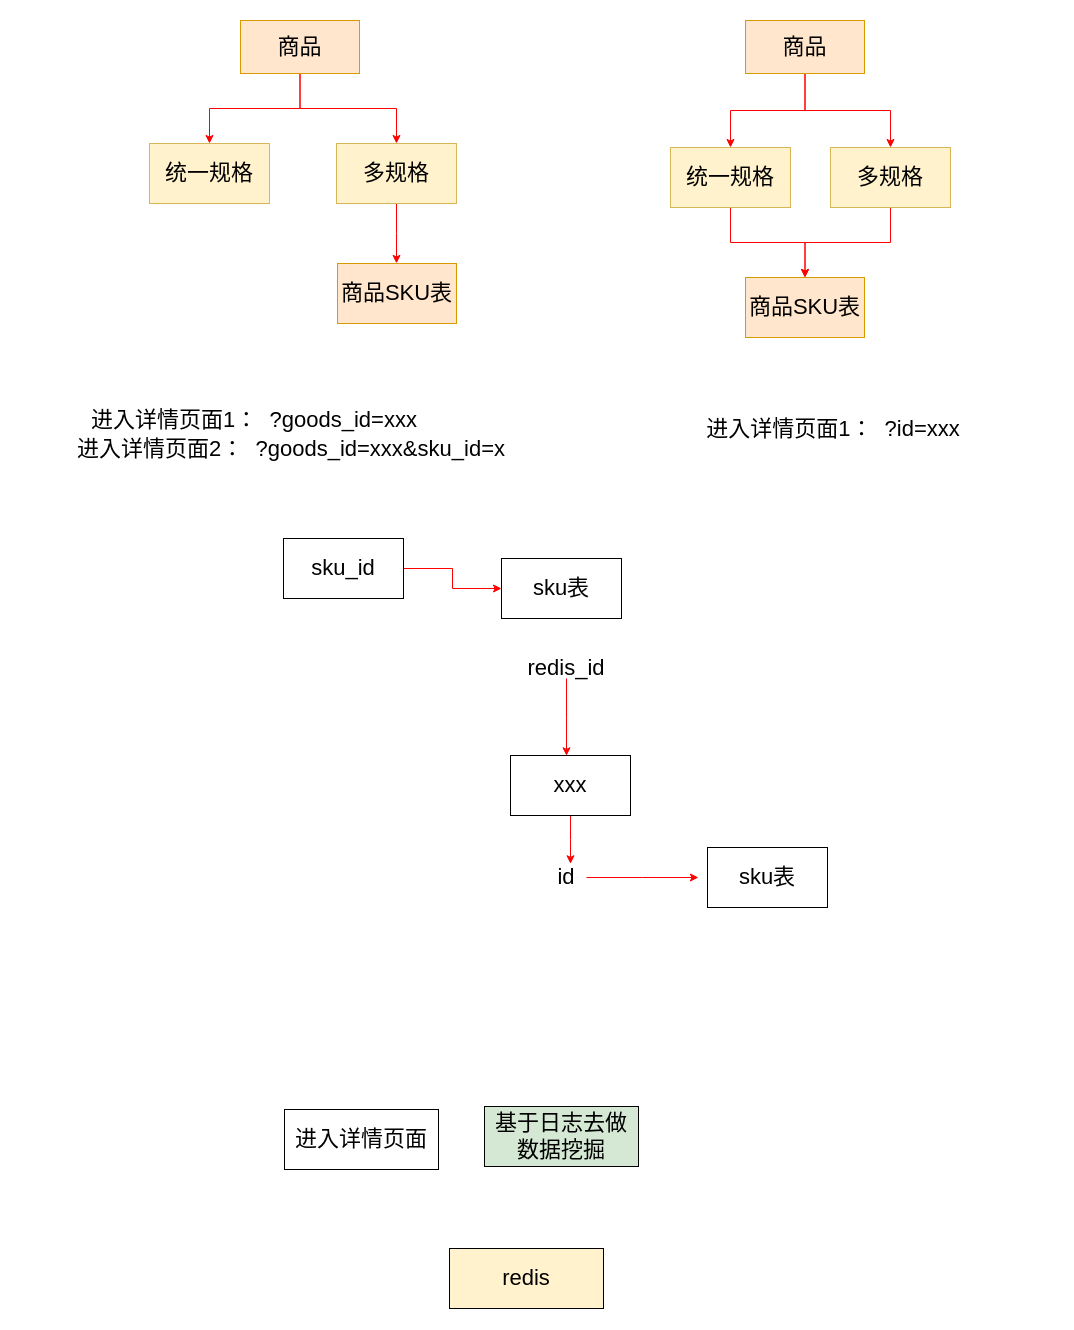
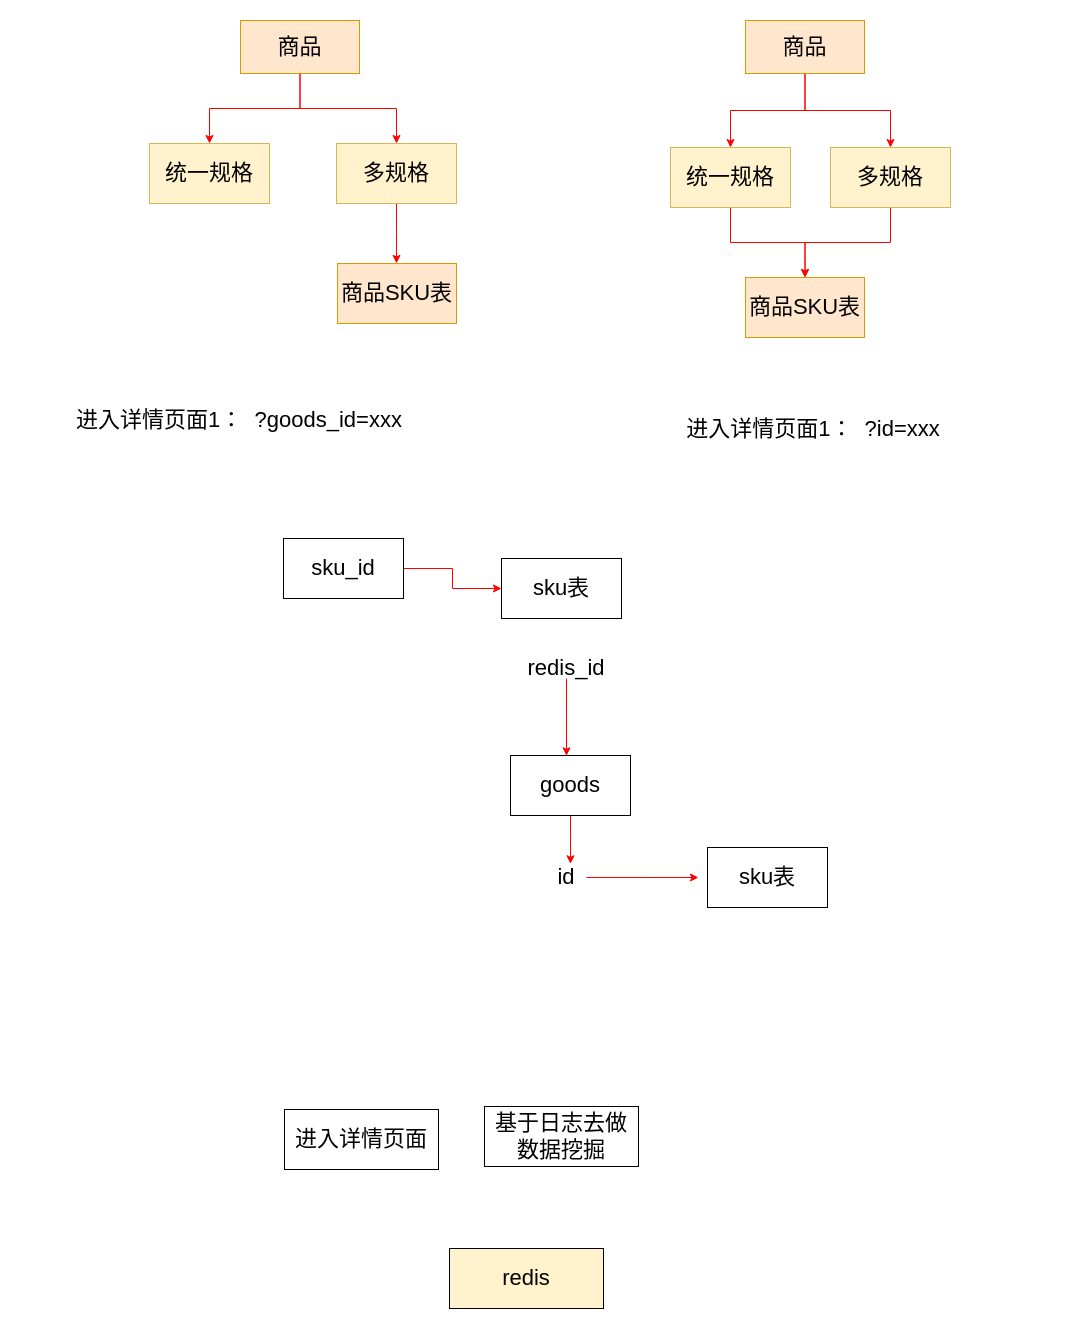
  <mxCell id="0" />
  <mxCell id="1" parent="0" />
  <mxCell id="2" style="edgeStyle=orthogonalEdgeStyle;rounded=0;orthogonalLoop=1;jettySize=auto;html=1;entryX=0.5;entryY=0;entryDx=0;entryDy=0;strokeColor=#FF0000;" edge="1" parent="1" source="4" target="7"><mxGeometry relative="1" as="geometry" /></mxCell>
  <mxCell id="3" style="edgeStyle=orthogonalEdgeStyle;rounded=0;orthogonalLoop=1;jettySize=auto;html=1;exitX=0.5;exitY=1;exitDx=0;exitDy=0;strokeColor=#FF0000;" edge="1" parent="1" source="4" target="9"><mxGeometry relative="1" as="geometry" /></mxCell>
  <mxCell id="4" value="&lt;font style=&quot;font-size: 22px&quot;&gt;商品&lt;/font&gt;" style="rounded=0;whiteSpace=wrap;html=1;fillColor=#ffe6cc;strokeColor=#d79b00;" vertex="1" parent="1"><mxGeometry x="745" y="20" width="119" height="53" as="geometry" /></mxCell>
  <mxCell id="5" value="&lt;font style=&quot;font-size: 22px&quot;&gt;商品SKU表&lt;/font&gt;" style="rounded=0;whiteSpace=wrap;html=1;fillColor=#ffe6cc;strokeColor=#d79b00;" vertex="1" parent="1"><mxGeometry x="745" y="277" width="119" height="60" as="geometry" /></mxCell>
  <mxCell id="6" style="edgeStyle=orthogonalEdgeStyle;rounded=0;orthogonalLoop=1;jettySize=auto;html=1;exitX=0.5;exitY=1;exitDx=0;exitDy=0;entryX=0.5;entryY=0;entryDx=0;entryDy=0;strokeColor=#FF0000;" edge="1" parent="1" source="7" target="5"><mxGeometry relative="1" as="geometry" /></mxCell>
  <mxCell id="7" value="&lt;font style=&quot;font-size: 22px&quot;&gt;统一规格&lt;/font&gt;" style="rounded=0;whiteSpace=wrap;html=1;fillColor=#fff2cc;strokeColor=#d6b656;" vertex="1" parent="1"><mxGeometry x="670" y="147" width="120" height="60" as="geometry" /></mxCell>
  <mxCell id="8" style="edgeStyle=orthogonalEdgeStyle;rounded=0;orthogonalLoop=1;jettySize=auto;html=1;exitX=0.5;exitY=1;exitDx=0;exitDy=0;strokeColor=#FF0000;entryX=0.5;entryY=0;entryDx=0;entryDy=0;" edge="1" parent="1" source="9" target="5"><mxGeometry relative="1" as="geometry"><mxPoint x="890" y="253.548" as="targetPoint" /></mxGeometry></mxCell>
  <mxCell id="9" value="&lt;font style=&quot;font-size: 22px&quot;&gt;多规格&lt;/font&gt;" style="rounded=0;whiteSpace=wrap;html=1;fillColor=#fff2cc;strokeColor=#d6b656;" vertex="1" parent="1"><mxGeometry x="830" y="147" width="120" height="60" as="geometry" /></mxCell>
  <mxCell id="10" style="edgeStyle=orthogonalEdgeStyle;rounded=0;orthogonalLoop=1;jettySize=auto;html=1;exitX=0.5;exitY=1;exitDx=0;exitDy=0;entryX=0.5;entryY=0;entryDx=0;entryDy=0;strokeColor=#FF0000;" edge="1" parent="1" source="12" target="13"><mxGeometry relative="1" as="geometry" /></mxCell>
  <mxCell id="11" style="edgeStyle=orthogonalEdgeStyle;rounded=0;orthogonalLoop=1;jettySize=auto;html=1;exitX=0.5;exitY=1;exitDx=0;exitDy=0;strokeColor=#FF0000;" edge="1" parent="1" source="12" target="15"><mxGeometry relative="1" as="geometry" /></mxCell>
  <mxCell id="12" value="&lt;font style=&quot;font-size: 22px&quot;&gt;商品&lt;/font&gt;" style="rounded=0;whiteSpace=wrap;html=1;fillColor=#ffe6cc;strokeColor=#d79b00;" vertex="1" parent="1"><mxGeometry x="240" y="20" width="119" height="53" as="geometry" /></mxCell>
  <mxCell id="13" value="&lt;font style=&quot;font-size: 22px&quot;&gt;统一规格&lt;/font&gt;" style="rounded=0;whiteSpace=wrap;html=1;fillColor=#fff2cc;strokeColor=#d6b656;" vertex="1" parent="1"><mxGeometry x="149" y="143" width="120" height="60" as="geometry" /></mxCell>
  <mxCell id="14" style="edgeStyle=orthogonalEdgeStyle;rounded=0;orthogonalLoop=1;jettySize=auto;html=1;exitX=0.5;exitY=1;exitDx=0;exitDy=0;strokeColor=#FF0000;" edge="1" parent="1" source="15"><mxGeometry relative="1" as="geometry"><mxPoint x="396" y="262.912" as="targetPoint" /></mxGeometry></mxCell>
  <mxCell id="15" value="&lt;font style=&quot;font-size: 22px&quot;&gt;多规格&lt;/font&gt;" style="rounded=0;whiteSpace=wrap;html=1;fillColor=#fff2cc;strokeColor=#d6b656;" vertex="1" parent="1"><mxGeometry x="336" y="143" width="120" height="60" as="geometry" /></mxCell>
  <mxCell id="16" value="&lt;font style=&quot;font-size: 22px&quot;&gt;商品SKU表&lt;/font&gt;" style="rounded=0;whiteSpace=wrap;html=1;fillColor=#ffe6cc;strokeColor=#d79b00;" vertex="1" parent="1"><mxGeometry x="337" y="263" width="119" height="60" as="geometry" /></mxCell>
- <mxCell id="17" value="&lt;font style=&quot;font-size: 22px&quot;&gt;进入详情页面1：&amp;nbsp; ?goods_id=xxx&lt;br&gt;&lt;/font&gt;" style="text;html=1;strokeColor=none;fillColor=none;align=center;verticalAlign=middle;whiteSpace=wrap;rounded=0;" vertex="1" parent="1"><mxGeometry x="35" y="410" width="438" height="20" as="geometry" /></mxCell>
- <mxCell id="18" value="&lt;font style=&quot;font-size: 22px&quot;&gt;进入详情页面2：&amp;nbsp; ?goods_id=xxx&amp;amp;sku_id=x&lt;br&gt;&lt;/font&gt;" style="text;html=1;strokeColor=none;fillColor=none;align=center;verticalAlign=middle;whiteSpace=wrap;rounded=0;" vertex="1" parent="1"><mxGeometry x="72" y="439" width="438" height="20" as="geometry" /></mxCell>
- <mxCell id="19" value="&lt;font style=&quot;font-size: 22px&quot;&gt;进入详情页面1：&amp;nbsp; ?id=xxx&lt;br&gt;&lt;/font&gt;" style="text;html=1;strokeColor=none;fillColor=none;align=center;verticalAlign=middle;whiteSpace=wrap;rounded=0;" vertex="1" parent="1"><mxGeometry x="614" y="419" width="438" height="20" as="geometry" /></mxCell>
+ <mxCell id="17" value="&lt;font style=&quot;font-size: 22px&quot;&gt;进入详情页面1：&amp;nbsp; ?goods_id=xxx&lt;br&gt;&lt;/font&gt;" style="text;html=1;strokeColor=none;fillColor=none;align=center;verticalAlign=middle;whiteSpace=wrap;rounded=0;" vertex="1" parent="1"><mxGeometry x="20" y="410" width="438" height="20" as="geometry" /></mxCell>
+ <mxCell id="19" value="&lt;font style=&quot;font-size: 22px&quot;&gt;进入详情页面1：&amp;nbsp; ?id=xxx&lt;br&gt;&lt;/font&gt;" style="text;html=1;strokeColor=none;fillColor=none;align=center;verticalAlign=middle;whiteSpace=wrap;rounded=0;" vertex="1" parent="1"><mxGeometry x="594" y="419" width="438" height="20" as="geometry" /></mxCell>
  <mxCell id="20" style="edgeStyle=orthogonalEdgeStyle;rounded=0;orthogonalLoop=1;jettySize=auto;html=1;entryX=0;entryY=0.5;entryDx=0;entryDy=0;strokeColor=#FF0000;" edge="1" parent="1" source="21" target="22"><mxGeometry relative="1" as="geometry" /></mxCell>
  <mxCell id="21" value="&lt;font style=&quot;font-size: 22px&quot;&gt;sku_id&lt;/font&gt;" style="rounded=0;whiteSpace=wrap;html=1;" vertex="1" parent="1"><mxGeometry x="283" y="538" width="120" height="60" as="geometry" /></mxCell>
  <mxCell id="22" value="&lt;font style=&quot;font-size: 22px&quot;&gt;sku表&lt;/font&gt;" style="rounded=0;whiteSpace=wrap;html=1;" vertex="1" parent="1"><mxGeometry x="501" y="558" width="120" height="60" as="geometry" /></mxCell>
  <mxCell id="23" style="edgeStyle=orthogonalEdgeStyle;rounded=0;orthogonalLoop=1;jettySize=auto;html=1;strokeColor=#FF0000;" edge="1" parent="1" source="24"><mxGeometry relative="1" as="geometry"><mxPoint x="566" y="755.276" as="targetPoint" /></mxGeometry></mxCell>
  <mxCell id="24" value="&lt;font style=&quot;font-size: 22px&quot;&gt;redis_id&lt;/font&gt;" style="text;html=1;strokeColor=none;fillColor=none;align=center;verticalAlign=middle;whiteSpace=wrap;rounded=0;" vertex="1" parent="1"><mxGeometry x="546" y="658" width="40" height="20" as="geometry" /></mxCell>
  <mxCell id="25" style="edgeStyle=orthogonalEdgeStyle;rounded=0;orthogonalLoop=1;jettySize=auto;html=1;strokeColor=#FF0000;" edge="1" parent="1" source="26"><mxGeometry relative="1" as="geometry"><mxPoint x="570" y="863.276" as="targetPoint" /></mxGeometry></mxCell>
- <mxCell id="26" value="&lt;font style=&quot;font-size: 22px&quot;&gt;xxx&lt;/font&gt;" style="rounded=0;whiteSpace=wrap;html=1;" vertex="1" parent="1"><mxGeometry x="510" y="755" width="120" height="60" as="geometry" /></mxCell>
+ <mxCell id="26" value="&lt;font style=&quot;font-size: 22px&quot;&gt;goods&lt;/font&gt;" style="rounded=0;whiteSpace=wrap;html=1;" vertex="1" parent="1"><mxGeometry x="510" y="755" width="120" height="60" as="geometry" /></mxCell>
  <mxCell id="27" style="edgeStyle=orthogonalEdgeStyle;rounded=0;orthogonalLoop=1;jettySize=auto;html=1;strokeColor=#FF0000;" edge="1" parent="1" source="28"><mxGeometry relative="1" as="geometry"><mxPoint x="697.909" y="877" as="targetPoint" /></mxGeometry></mxCell>
  <mxCell id="28" value="&lt;font style=&quot;font-size: 22px&quot;&gt;id&lt;/font&gt;" style="text;html=1;strokeColor=none;fillColor=none;align=center;verticalAlign=middle;whiteSpace=wrap;rounded=0;" vertex="1" parent="1"><mxGeometry x="546" y="867" width="40" height="20" as="geometry" /></mxCell>
  <mxCell id="29" value="&lt;font style=&quot;font-size: 22px&quot;&gt;sku表&lt;/font&gt;" style="rounded=0;whiteSpace=wrap;html=1;" vertex="1" parent="1"><mxGeometry x="707" y="847" width="120" height="60" as="geometry" /></mxCell>
  <mxCell id="30" value="&lt;font style=&quot;font-size: 22px&quot;&gt;进入详情页面&lt;/font&gt;" style="rounded=0;whiteSpace=wrap;html=1;" vertex="1" parent="1"><mxGeometry x="284" y="1109" width="154" height="60" as="geometry" /></mxCell>
- <mxCell id="31" value="&lt;font style=&quot;font-size: 22px&quot;&gt;基于日志去做数据挖掘&lt;/font&gt;" style="rounded=0;whiteSpace=wrap;html=1;fillColor=#d5e8d4;" vertex="1" parent="1"><mxGeometry x="484" y="1106" width="154" height="60" as="geometry" /></mxCell>
+ <mxCell id="31" value="&lt;font style=&quot;font-size: 22px&quot;&gt;基于日志去做数据挖掘&lt;/font&gt;" style="rounded=0;whiteSpace=wrap;html=1;" vertex="1" parent="1"><mxGeometry x="484" y="1106" width="154" height="60" as="geometry" /></mxCell>
  <mxCell id="32" value="&lt;font style=&quot;font-size: 22px&quot;&gt;redis&lt;/font&gt;" style="rounded=0;whiteSpace=wrap;html=1;fillColor=#fff2cc;" vertex="1" parent="1"><mxGeometry x="449" y="1248" width="154" height="60" as="geometry" /></mxCell>
